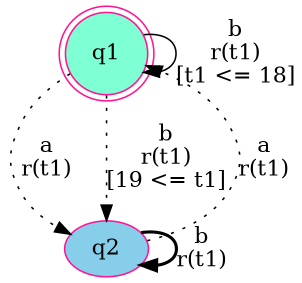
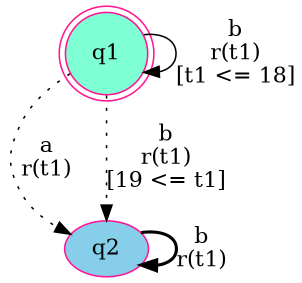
  digraph {
    node [style=filled color=deeppink]
    edge [style=dotted]
    n1 [label=q1 shape=doublecircle fillcolor=aquamarine]
    n2 [label=q2 fillcolor=skyblue]
    n1 -> n1 [label="b\nr(t1)\n[t1 <= 18]" style=solid]
    n1 -> n2 [label="a\nr(t1)\n"]
    n1 -> n2 [label="b\nr(t1)\n[19 <= t1]"]
-   n2 -> n1 [label="a\nr(t1)\n"]
    n2 -> n2 [label="b\nr(t1)\n" style=bold]
  }
